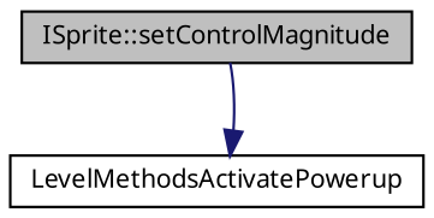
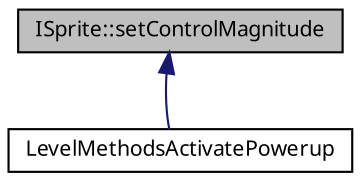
  digraph {
    rankdir=TB
    fontname="Noto Sans"
    node [color=black fontname="Noto Sans" fontsize=10 shape=record style=filled]
    n1 [fillcolor=grey75 fontcolor=black height=0.2 label="ISprite::setControlMagnitude" width=0.4]
    n2 [fillcolor=white height=0.2 label=LevelMethodsActivatePowerup width=0.4]
-   n2 -> n1 [color=midnightblue dir=back fontname="Noto Sans" fontsize=10 labelfontname=Helvetica labelfontsize=10 style=solid]
+   n1 -> n2 [color=midnightblue dir=back fontname="Noto Sans" fontsize=10 labelfontname=Helvetica labelfontsize=10 style=solid]
  }
